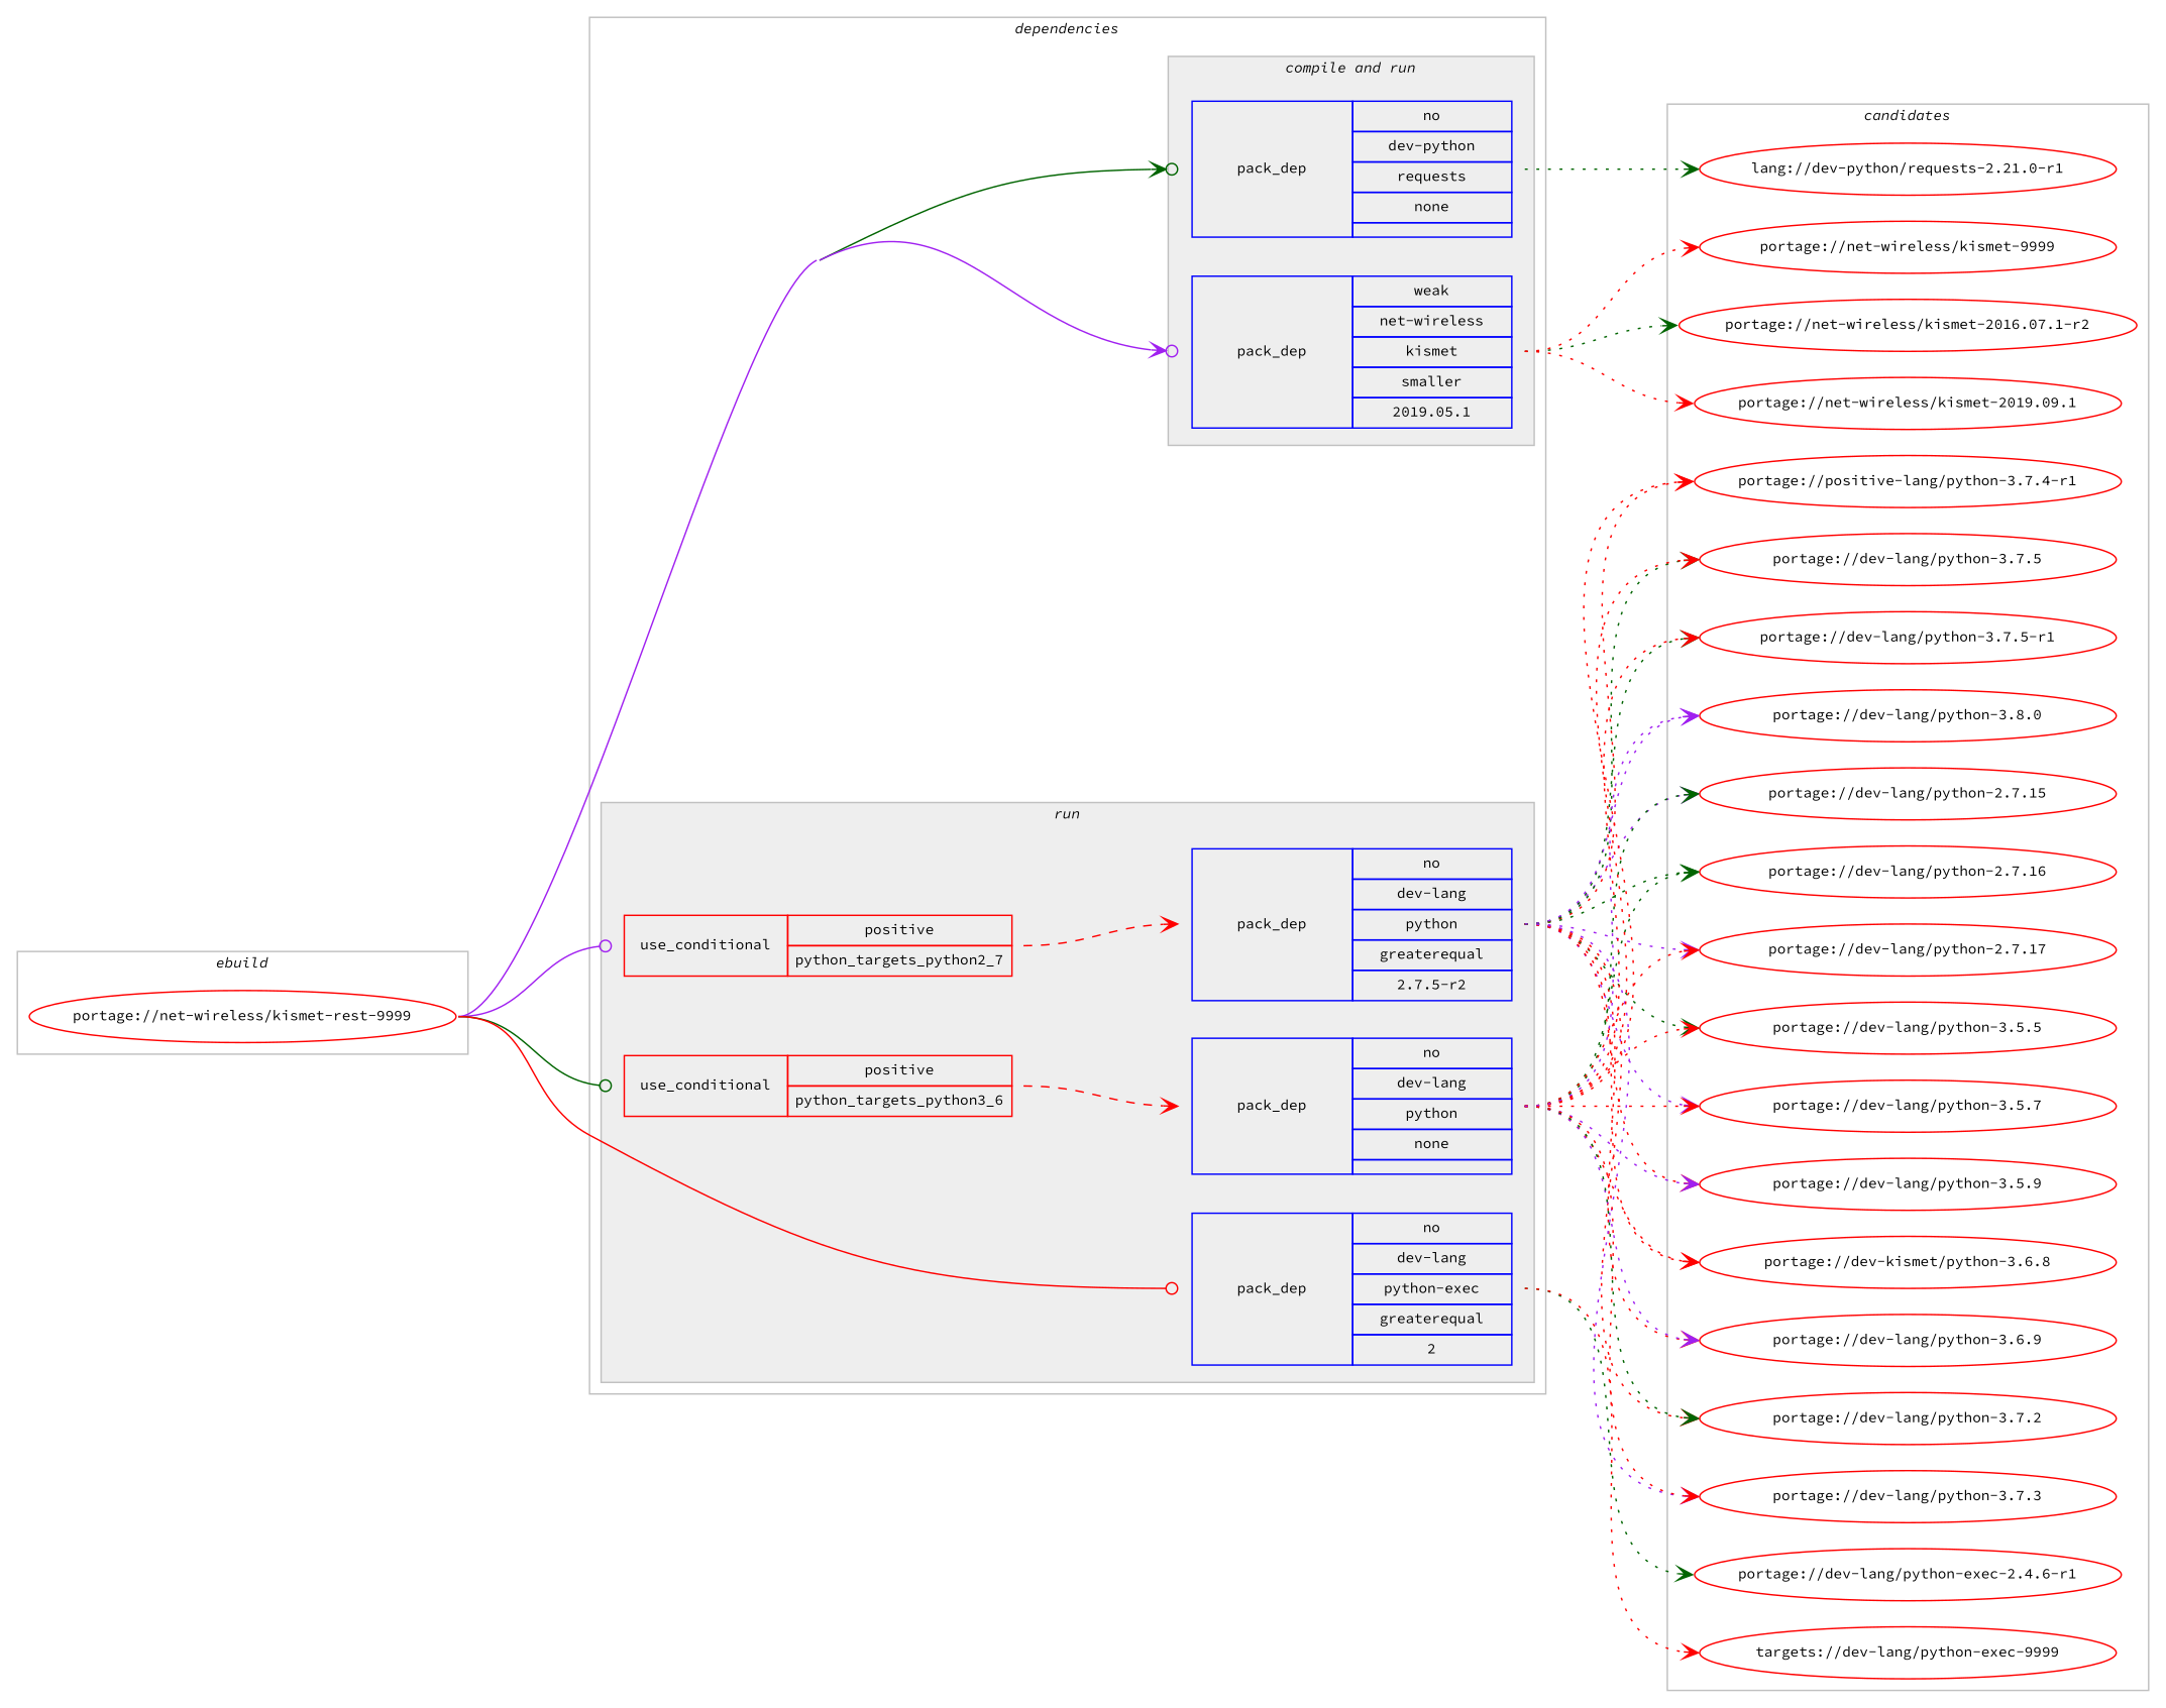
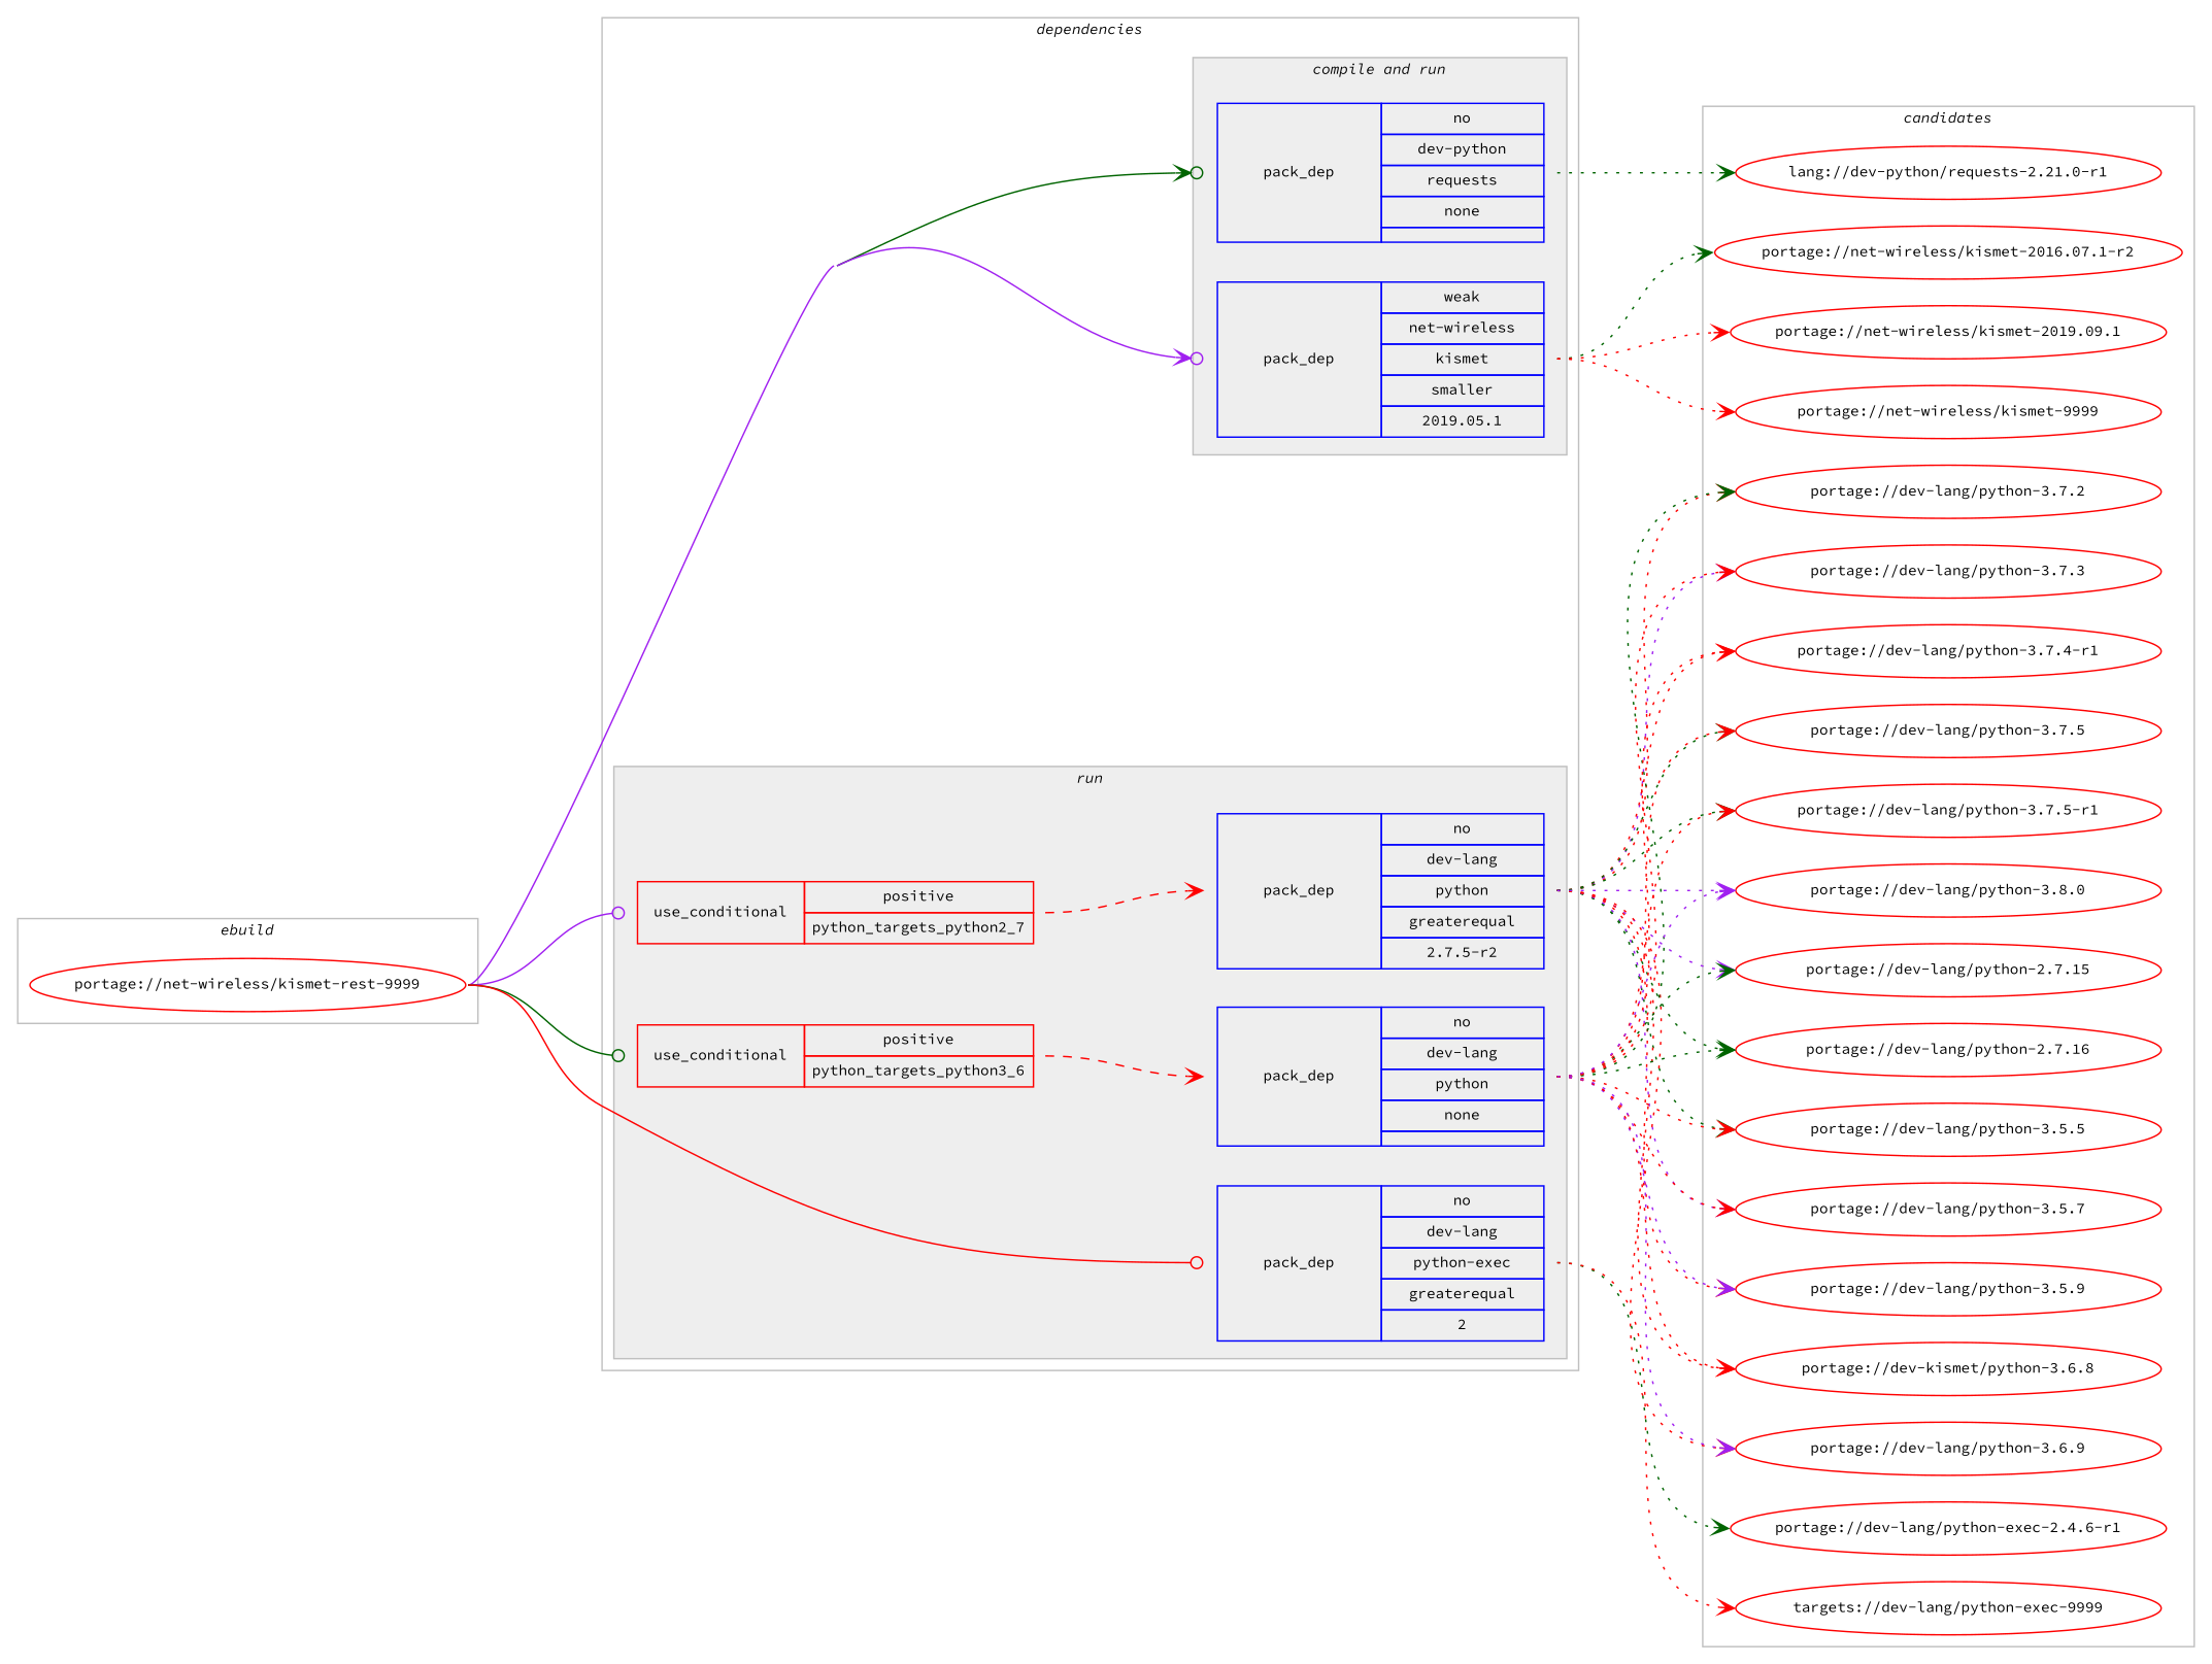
  digraph {
    compound=true
    concentrate=true
    fontname="Source Code Pro"
    fontsize=10
    newrank=true
    rankdir=LR
    ranksep=1.5
    node [color=red fontname="Source Code Pro" fontsize=10]
    edge [arrowhead=vee color=red fontname="Source Code Pro" headport=w style=dotted tailport=e weight=100]
    n1 [label="portage://net-wireless/kismet-rest-9999" width=4]
    n2 [color=blue label=<<TABLE BORDER="0" CELLBORDER="1" CELLSPACING="0" CELLPADDING="4" WIDTH="220"><TR><TD ROWSPAN="6" CELLPADDING="30">pack_dep</TD></TR><TR><TD WIDTH="110">no</TD></TR><TR><TD>dev-python</TD></TR><TR><TD>requests</TD></TR><TR><TD>none</TD></TR><TR><TD></TD></TR></TABLE>> shape=none]
    n3 [color=blue label=<<TABLE BORDER="0" CELLBORDER="1" CELLSPACING="0" CELLPADDING="4" WIDTH="220"><TR><TD ROWSPAN="6" CELLPADDING="30">pack_dep</TD></TR><TR><TD WIDTH="110">weak</TD></TR><TR><TD>net-wireless</TD></TR><TR><TD>kismet</TD></TR><TR><TD>smaller</TD></TR><TR><TD>2019.05.1</TD></TR></TABLE>> shape=none]
    n4 [color=blue label=<<TABLE BORDER="0" CELLBORDER="1" CELLSPACING="0" CELLPADDING="4" WIDTH="220"><TR><TD ROWSPAN="6" CELLPADDING="30">pack_dep</TD></TR><TR><TD WIDTH="110">no</TD></TR><TR><TD>dev-lang</TD></TR><TR><TD>python</TD></TR><TR><TD>greaterequal</TD></TR><TR><TD>2.7.5-r2</TD></TR></TABLE>> shape=none]
    n5 [label=<<TABLE BORDER="0" CELLBORDER="1" CELLSPACING="0" CELLPADDING="4"><TR><TD ROWSPAN="3" CELLPADDING="10">use_conditional</TD></TR><TR><TD>positive</TD></TR><TR><TD>python_targets_python2_7</TD></TR></TABLE>> shape=none]
    n6 [color=blue label=<<TABLE BORDER="0" CELLBORDER="1" CELLSPACING="0" CELLPADDING="4" WIDTH="220"><TR><TD ROWSPAN="6" CELLPADDING="30">pack_dep</TD></TR><TR><TD WIDTH="110">no</TD></TR><TR><TD>dev-lang</TD></TR><TR><TD>python</TD></TR><TR><TD>none</TD></TR><TR><TD></TD></TR></TABLE>> shape=none]
    n7 [label=<<TABLE BORDER="0" CELLBORDER="1" CELLSPACING="0" CELLPADDING="4"><TR><TD ROWSPAN="3" CELLPADDING="10">use_conditional</TD></TR><TR><TD>positive</TD></TR><TR><TD>python_targets_python3_6</TD></TR></TABLE>> shape=none]
    n8 [color=blue label=<<TABLE BORDER="0" CELLBORDER="1" CELLSPACING="0" CELLPADDING="4" WIDTH="220"><TR><TD ROWSPAN="6" CELLPADDING="30">pack_dep</TD></TR><TR><TD WIDTH="110">no</TD></TR><TR><TD>dev-lang</TD></TR><TR><TD>python-exec</TD></TR><TR><TD>greaterequal</TD></TR><TR><TD>2</TD></TR></TABLE>> shape=none]
    n9 [label="lang://dev-python/requests-2.21.0-r1" width=4]
    n10 [label="portage://net-wireless/kismet-2016.07.1-r2" width=4]
    n11 [label="portage://net-wireless/kismet-2019.09.1" width=4]
    n12 [label="portage://net-wireless/kismet-9999" width=4]
    n13 [label="portage://dev-lang/python-2.7.15" width=4]
    n14 [label="portage://dev-lang/python-2.7.16" width=4]
-   n15 [label="portage://dev-lang/python-2.7.17" width=4]
    n16 [label="portage://dev-lang/python-3.5.5" width=4]
    n17 [label="portage://dev-lang/python-3.5.7" width=4]
    n18 [label="portage://dev-lang/python-3.5.9" width=4]
    n19 [label="portage://dev-kismet/python-3.6.8" width=4]
    n20 [label="portage://dev-lang/python-3.6.9" width=4]
    n21 [label="portage://dev-lang/python-3.7.2" width=4]
    n22 [label="portage://dev-lang/python-3.7.3" width=4]
-   n23 [label="portage://positive-lang/python-3.7.4-r1" width=4]
+   n23 [label="portage://dev-lang/python-3.7.4-r1" width=4]
    n24 [label="portage://dev-lang/python-3.7.5" width=4]
    n25 [label="portage://dev-lang/python-3.7.5-r1" width=4]
    n26 [label="portage://dev-lang/python-3.8.0" width=4]
    n27 [label="portage://dev-lang/python-exec-2.4.6-r1" width=4]
    n28 [label="targets://dev-lang/python-exec-9999" width=4]
    subgraph cluster_1 {
      color=gray
      label=<<i>ebuild</i>>
      rank=same
      n1
    }
    subgraph cluster_2 {
      color=gray
      label=<<i>dependencies</i>>
      subgraph cluster_3 {
        color=gray
        fillcolor="#eeeeee"
        label=<<i>compile</i>>
        style=filled
      }
      subgraph cluster_4 {
        color=gray
        fillcolor="#eeeeee"
        label=<<i>compile and run</i>>
        style=filled
        subgraph sub_5 {
          color=gray
          fillcolor="#eeeeee"
          label=<<i>compile and run</i>>
          style=filled
          n2
        }
        subgraph sub_6 {
          color=gray
          fillcolor="#eeeeee"
          label=<<i>compile and run</i>>
          style=filled
          n3
        }
      }
      subgraph cluster_7 {
        color=gray
        fillcolor="#eeeeee"
        label=<<i>run</i>>
        style=filled
        subgraph sub_8 {
          color=gray
          fillcolor="#eeeeee"
          label=<<i>run</i>>
          style=filled
          n5
          subgraph sub_9 {
            color=gray
            fillcolor="#eeeeee"
            label=<<i>run</i>>
            style=filled
            n4
          }
        }
        subgraph sub_10 {
          color=gray
          fillcolor="#eeeeee"
          label=<<i>run</i>>
          style=filled
          n7
          subgraph sub_11 {
            color=gray
            fillcolor="#eeeeee"
            label=<<i>run</i>>
            style=filled
            n6
          }
        }
        subgraph sub_12 {
          color=gray
          fillcolor="#eeeeee"
          label=<<i>run</i>>
          style=filled
          n8
        }
      }
    }
    subgraph cluster_13 {
      color=gray
      label=<<i>candidates</i>>
      rank=same
      subgraph sub_14 {
        color=black
        label=<<i>candidates</i>>
        nodesep=1
        rank=same
        n9
      }
      subgraph sub_15 {
        color=black
        label=<<i>candidates</i>>
        nodesep=1
        rank=same
        n10
        n11
        n12
      }
      subgraph sub_16 {
        color=black
        label=<<i>candidates</i>>
        nodesep=1
        rank=same
        n13
        n14
-       n15
        n16
        n17
        n18
        n19
        n20
        n21
        n22
        n23
        n24
        n25
        n26
      }
      subgraph sub_17 {
        color=black
        label=<<i>candidates</i>>
        nodesep=1
        rank=same
        n13
        n14
-       n15
        n16
        n17
        n18
        n19
        n20
        n21
        n22
        n23
        n24
        n25
        n26
      }
      subgraph sub_18 {
        color=black
        label=<<i>candidates</i>>
        nodesep=1
        rank=same
        n27
        n28
      }
    }
    n1 -> n2 [arrowhead=odotvee color=darkgreen style=solid weight=20]
    n1 -> n3 [arrowhead=odotvee color=purple style=solid weight=20]
    n1 -> n5 [arrowhead=odot color=purple style=solid weight=20]
    n1 -> n7 [arrowhead=odot color=darkgreen style=solid weight=20]
    n1 -> n8 [arrowhead=odot style=solid weight=20]
    n2 -> n9 [color=darkgreen]
    n3 -> n10 [color=darkgreen]
    n3 -> n11
    n3 -> n12
    n4 -> n13 [color=purple]
    n4 -> n14 [color=darkgreen]
-   n4 -> n15 [color=purple]
    n4 -> n16 [color=darkgreen]
    n4 -> n17 [color=purple]
    n4 -> n18
    n4 -> n19
    n4 -> n20
    n4 -> n21
    n4 -> n22 [color=purple]
    n4 -> n23
    n4 -> n24 [color=darkgreen]
    n4 -> n25 [color=darkgreen]
    n4 -> n26 [color=purple]
    n5 -> n4 [style=dashed weight=20]
    n6 -> n13 [color=darkgreen]
    n6 -> n14 [color=darkgreen]
-   n6 -> n15
    n6 -> n16
    n6 -> n17
    n6 -> n18 [color=purple]
    n6 -> n19
    n6 -> n20 [color=purple]
    n6 -> n21 [color=darkgreen]
    n6 -> n22
    n6 -> n23
    n6 -> n24
    n6 -> n25
    n6 -> n26 [color=purple]
    n7 -> n6 [style=dashed weight=20]
    n8 -> n27 [color=darkgreen]
    n8 -> n28
  }
